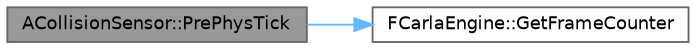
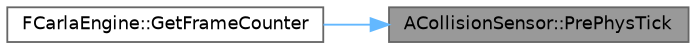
  digraph {
    rankdir=LR
    node [fontname=Helvetica fontsize=10 shape=box style=filled]
    n1 [color=gray40 fillcolor=grey60 fontcolor=black height=0.2 label="ACollisionSensor::PrePhysTick" width=0.4]
    n2 [color=grey40 fillcolor=white height=0.2 label="FCarlaEngine::GetFrameCounter" width=0.4]
-   n1 -> n2 [color=steelblue1 fontname=Helvetica fontsize=10 labelfontname=Helvetica labelfontsize=10 style=solid]
+   n2 -> n1 [color=steelblue1 fontname=Helvetica fontsize=10 labelfontname=Helvetica labelfontsize=10 style=solid]
  }
